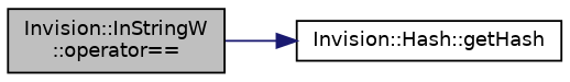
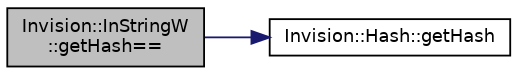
  digraph {
    rankdir=LR
    node [color=black fontname=Helvetica fontsize=10 shape=record style=filled]
-   n1 [fillcolor=grey75 fontcolor=black height=0.2 label="Invision::InStringW\l::operator==" width=0.4]
+   n1 [fillcolor=grey75 fontcolor=black height=0.2 label="Invision::InStringW\l::getHash==" width=0.4]
    n2 [fillcolor=white height=0.2 label="Invision::Hash::getHash" width=0.4]
    n1 -> n2 [color=midnightblue fontname=Helvetica fontsize=10 labelfontname=Helvetica labelfontsize=10 style=solid]
  }
